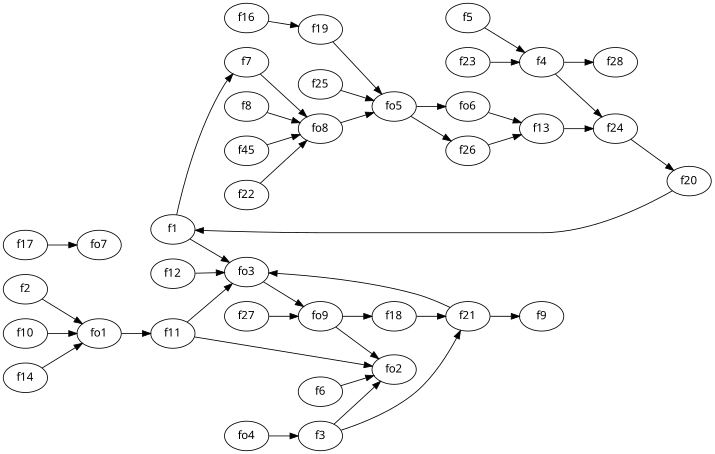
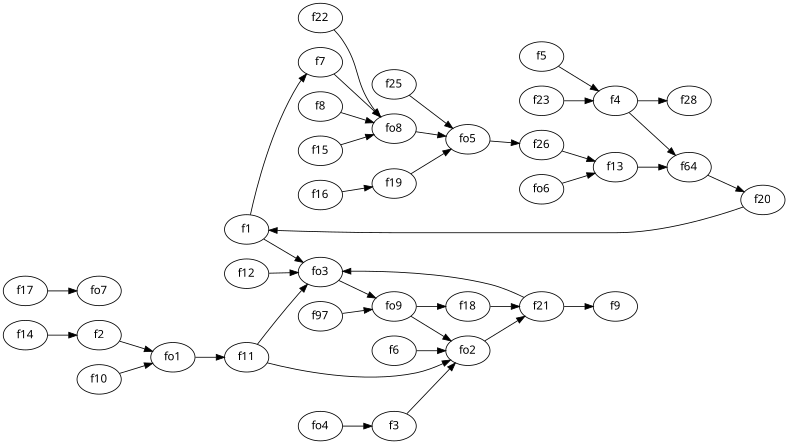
  strict digraph {
    fontname="Noto Sans"
    rankdir=LR
    node [fontname="Noto Sans"]
    edge [fontname="Noto Sans" weight=2]
    f1
    f7
    fo3
    fo8
    fo9
    f2
    fo1
    f11
    f3
    fo2
    f21
    f4
    f28
-   f24
+   f24 [label=f64]
    f5
    f6
    fo5
    f8
    f10
    f12
    f13
    f20
    f14
-   f15 [label=f45]
+   f15
    f16
    f19
    f17
    fo7
    f18
    f9
    f26
    fo6
    f22
    f23
    f25
-   f27
+   f27 [label=f97]
    fo4
    f1 -> f7
    f1 -> fo3
    f7 -> fo8
    fo3 -> fo9
    fo8 -> fo5
    fo9 -> fo2
    fo9 -> f18
    f2 -> fo1
    fo1 -> f11
    f11 -> fo3
    f11 -> fo2
    f3 -> fo2
-   f3 -> f21
+   fo2 -> f21
    f21 -> fo3
    f21 -> f9
    f4 -> f28
    f4 -> f24
    f24 -> f20
    f5 -> f4
    f6 -> fo2
    fo5 -> f26
-   fo5 -> fo6
    f8 -> fo8
    f10 -> fo1
    f12 -> fo3
    f13 -> f24
    f20 -> f1
-   f14 -> fo1
+   f14 -> f2
    f15 -> fo8
    f16 -> f19
    f19 -> fo5
    f17 -> fo7
    f18 -> f21
    f26 -> f13
    fo6 -> f13
    f22 -> fo8
    f23 -> f4
    f25 -> fo5
    f27 -> fo9
    fo4 -> f3
  }
